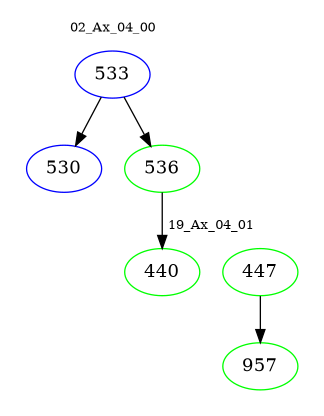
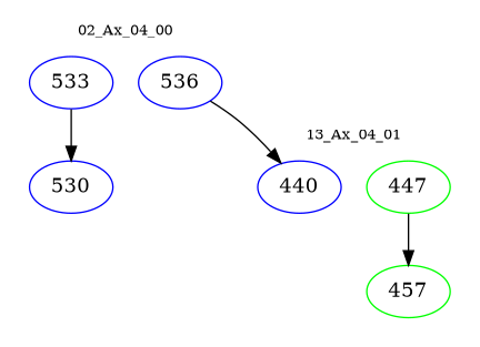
  digraph {
    fontname="DejaVu Serif"
    node [color=blue fontname="DejaVu Serif"]
    edge [color=black fontname="DejaVu Serif"]
    n1 [label=533]
    n2 [label=530]
-   n3 [color=green label=536]
+   n3 [label=536]
    n4 [color=green label=447]
-   n5 [color=green label=440]
-   n6 [color=green label=957]
+   n5 [label=440]
+   n6 [color=green label=457]
    subgraph cluster_1 {
      color=white
      fontsize=10
      label="02_Ax_04_00"
      n1
      n2
      n3
    }
    subgraph cluster_2 {
      color=white
      fontsize=10
-     label="19_Ax_04_01"
+     label="13_Ax_04_01"
      n4
      n5
      n6
    }
    n1 -> n2
-   n1 -> n3
    n3 -> n5
    n4 -> n6
  }
